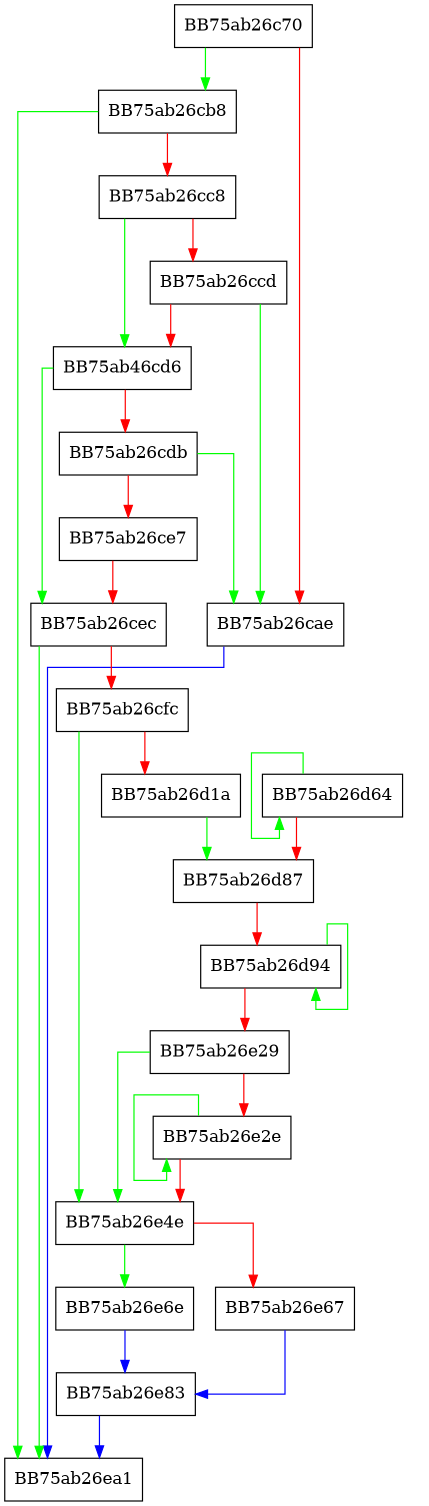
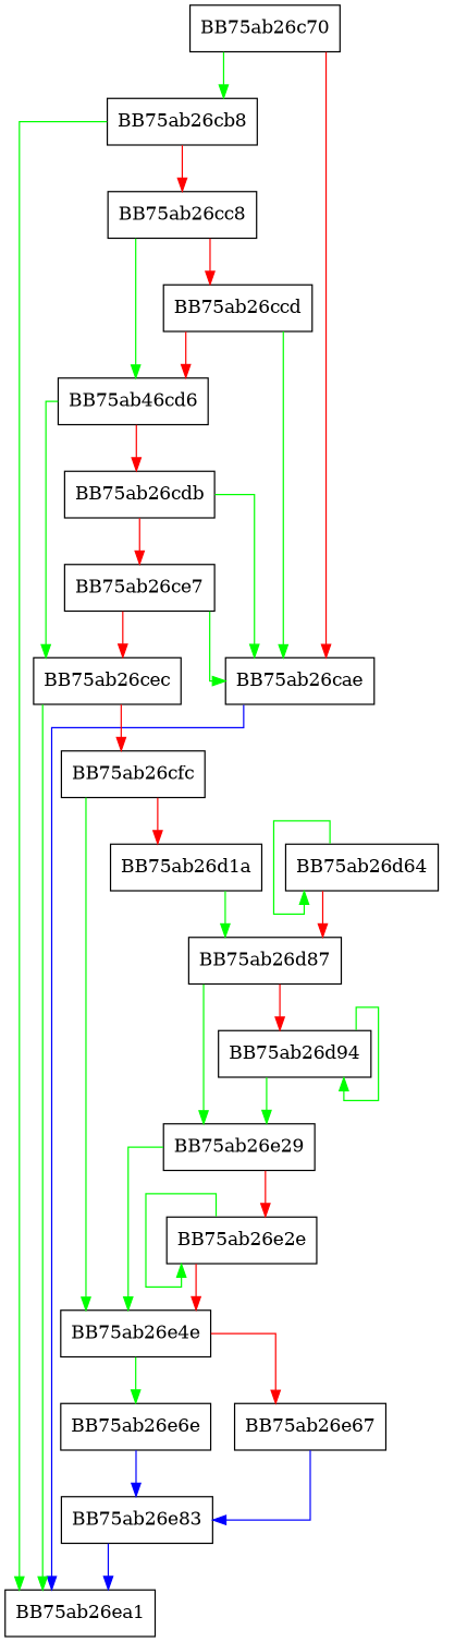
  digraph {
    splines=ortho
    node [shape=box]
    edge [color=green]
    n1 [label=BB75ab26c70]
    BB75ab26cb8
    BB75ab26cae
    BB75ab26ea1
    BB75ab26cc8
    n6 [label=BB75ab46cd6]
    BB75ab26ccd
    BB75ab26cec
    BB75ab26cdb
    BB75ab26cfc
    BB75ab26ce7
    BB75ab26e4e
    BB75ab26d1a
    BB75ab26e6e
    BB75ab26e67
    BB75ab26d87
    BB75ab26e83
    BB75ab26e29
    BB75ab26d94
    BB75ab26e2e
    BB75ab26d64
    n1 -> BB75ab26cb8
    n1 -> BB75ab26cae [color=red]
    BB75ab26cb8 -> BB75ab26ea1
    BB75ab26cb8 -> BB75ab26cc8 [color=red]
    BB75ab26cae -> BB75ab26ea1 [color=blue]
    BB75ab26cc8 -> n6
    BB75ab26cc8 -> BB75ab26ccd [color=red]
    n6 -> BB75ab26cec
    n6 -> BB75ab26cdb [color=red]
    BB75ab26ccd -> BB75ab26cae
    BB75ab26ccd -> n6 [color=red]
    BB75ab26cec -> BB75ab26ea1
    BB75ab26cec -> BB75ab26cfc [color=red]
    BB75ab26cdb -> BB75ab26cae
    BB75ab26cdb -> BB75ab26ce7 [color=red]
    BB75ab26cfc -> BB75ab26e4e
    BB75ab26cfc -> BB75ab26d1a [color=red]
+   BB75ab26ce7 -> BB75ab26cae
    BB75ab26ce7 -> BB75ab26cec [color=red]
    BB75ab26e4e -> BB75ab26e6e
    BB75ab26e4e -> BB75ab26e67 [color=red]
    BB75ab26d1a -> BB75ab26d87
    BB75ab26e6e -> BB75ab26e83 [color=blue]
    BB75ab26e67 -> BB75ab26e83 [color=blue]
+   BB75ab26d87 -> BB75ab26e29
    BB75ab26d87 -> BB75ab26d94 [color=red]
    BB75ab26e83 -> BB75ab26ea1 [color=blue]
    BB75ab26e29 -> BB75ab26e4e
    BB75ab26e29 -> BB75ab26e2e [color=red]
-   BB75ab26d94 -> BB75ab26e29 [color=red]
+   BB75ab26d94 -> BB75ab26e29
    BB75ab26d94 -> BB75ab26d94
    BB75ab26e2e -> BB75ab26e4e [color=red]
    BB75ab26e2e -> BB75ab26e2e
    BB75ab26d64 -> BB75ab26d87 [color=red]
    BB75ab26d64 -> BB75ab26d64
  }
